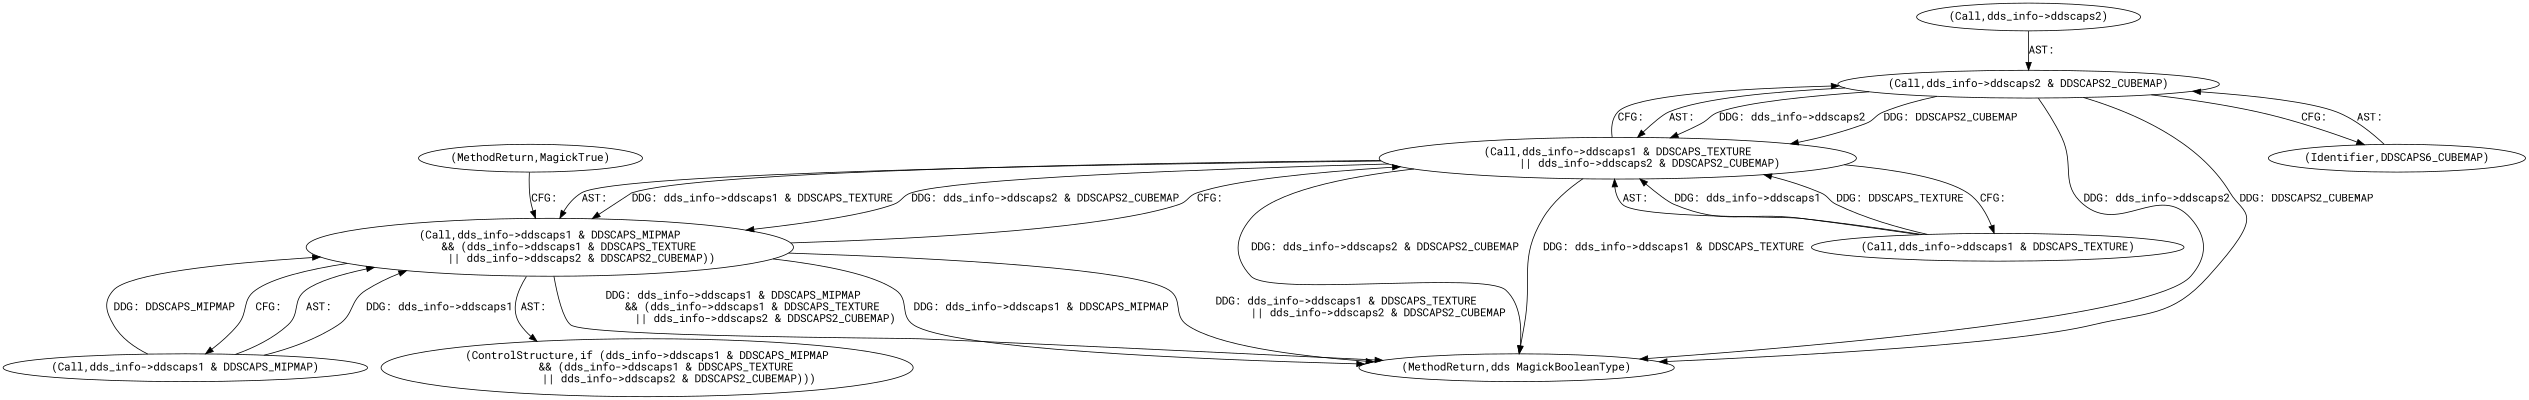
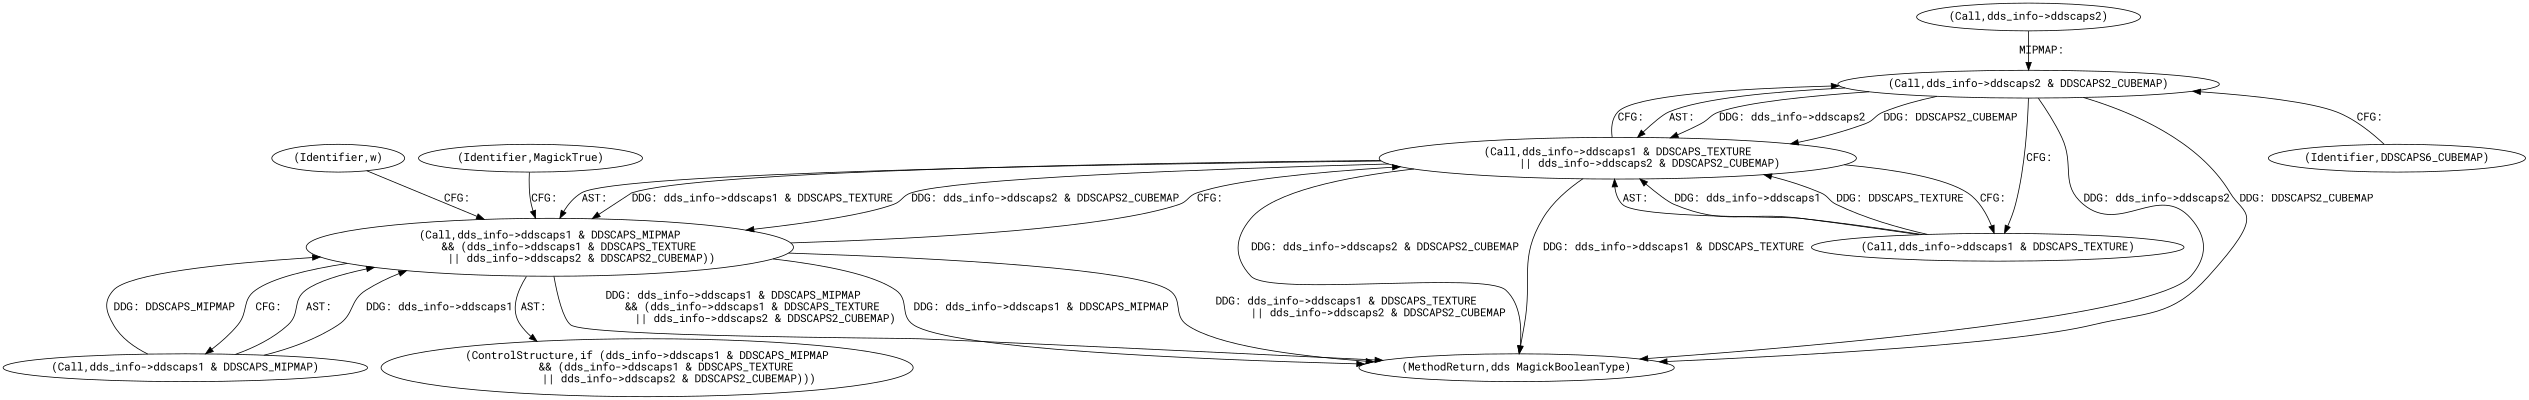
  digraph {
    fontname="Roboto Mono"
    node [fontname="Roboto Mono"]
    edge [fontname="Roboto Mono"]
    n1 [label="(Call,dds_info->ddscaps2 & DDSCAPS2_CUBEMAP)"]
    n2 [label="(Call,dds_info->ddscaps1 & DDSCAPS_TEXTURE\n          || dds_info->ddscaps2 & DDSCAPS2_CUBEMAP)"]
    n3 [label="(Identifier,DDSCAPS6_CUBEMAP)"]
    n4 [label="(MethodReturn,dds MagickBooleanType)"]
    n5 [label="(Call,dds_info->ddscaps1 & DDSCAPS_MIPMAP\n      && (dds_info->ddscaps1 & DDSCAPS_TEXTURE\n          || dds_info->ddscaps2 & DDSCAPS2_CUBEMAP))"]
    n6 [label="(Call,dds_info->ddscaps1 & DDSCAPS_TEXTURE)"]
    n7 [label="(Call,dds_info->ddscaps1 & DDSCAPS_MIPMAP)"]
    n8 [label="(ControlStructure,if (dds_info->ddscaps1 & DDSCAPS_MIPMAP\n      && (dds_info->ddscaps1 & DDSCAPS_TEXTURE\n          || dds_info->ddscaps2 & DDSCAPS2_CUBEMAP)))"]
-   n10 [label="(MethodReturn,MagickTrue)"]
+   n9 [label="(Identifier,w)"]
+   n10 [label="(Identifier,MagickTrue)"]
    n11 [label="(Call,dds_info->ddscaps2)"]
    n1 -> n2 [label="AST: "]
    n1 -> n2 [label="DDG: dds_info->ddscaps2"]
    n1 -> n2 [label="DDG: DDSCAPS2_CUBEMAP"]
-   n1 -> n3 [label="CFG: "]
+   n1 -> n6 [label="CFG: "]
    n1 -> n4 [label="DDG: dds_info->ddscaps2"]
    n1 -> n4 [label="DDG: DDSCAPS2_CUBEMAP"]
    n2 -> n1 [label="CFG: "]
    n2 -> n4 [label="DDG: dds_info->ddscaps2 & DDSCAPS2_CUBEMAP"]
    n2 -> n4 [label="DDG: dds_info->ddscaps1 & DDSCAPS_TEXTURE"]
    n2 -> n5 [label="AST: "]
    n2 -> n5 [label="DDG: dds_info->ddscaps1 & DDSCAPS_TEXTURE"]
    n2 -> n5 [label="DDG: dds_info->ddscaps2 & DDSCAPS2_CUBEMAP"]
    n2 -> n6 [label="CFG: "]
-   n3 -> n1 [label="AST: "]
+   n3 -> n1 [label="CFG: "]
    n5 -> n2 [label="CFG: "]
    n5 -> n4 [label="DDG: dds_info->ddscaps1 & DDSCAPS_MIPMAP\n      && (dds_info->ddscaps1 & DDSCAPS_TEXTURE\n          || dds_info->ddscaps2 & DDSCAPS2_CUBEMAP)"]
    n5 -> n4 [label="DDG: dds_info->ddscaps1 & DDSCAPS_MIPMAP"]
    n5 -> n4 [label="DDG: dds_info->ddscaps1 & DDSCAPS_TEXTURE\n          || dds_info->ddscaps2 & DDSCAPS2_CUBEMAP"]
    n5 -> n7 [label="CFG: "]
    n5 -> n8 [label="AST: "]
    n6 -> n2 [label="AST: "]
    n6 -> n2 [label="DDG: dds_info->ddscaps1"]
    n6 -> n2 [label="DDG: DDSCAPS_TEXTURE"]
    n7 -> n5 [label="AST: "]
    n7 -> n5 [label="DDG: dds_info->ddscaps1"]
    n7 -> n5 [label="DDG: DDSCAPS_MIPMAP"]
+   n9 -> n5 [label="CFG: "]
    n10 -> n5 [label="CFG: "]
-   n11 -> n1 [label="AST: "]
+   n11 -> n1 [label="MIPMAP: "]
  }
